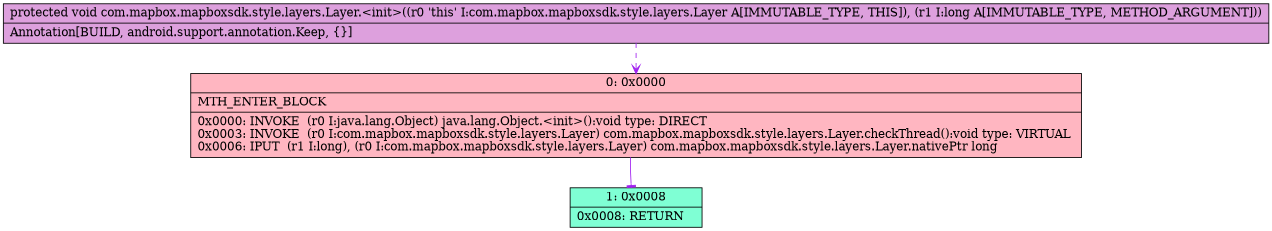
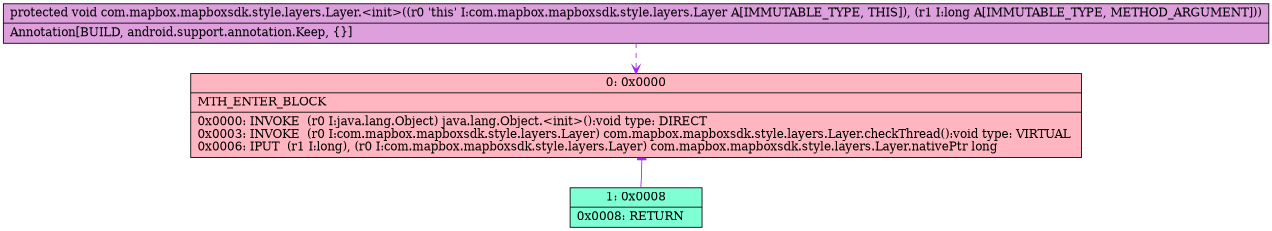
  digraph {
    node [shape=record style=filled]
    edge [color=purple]
    n1 [label="{0\:\ 0x0000|MTH_ENTER_BLOCK\l|0x0000: INVOKE  (r0 I:java.lang.Object) java.lang.Object.\<init\>():void type: DIRECT \l0x0003: INVOKE  (r0 I:com.mapbox.mapboxsdk.style.layers.Layer) com.mapbox.mapboxsdk.style.layers.Layer.checkThread():void type: VIRTUAL \l0x0006: IPUT  (r1 I:long), (r0 I:com.mapbox.mapboxsdk.style.layers.Layer) com.mapbox.mapboxsdk.style.layers.Layer.nativePtr long \l}" fillcolor=lightpink]
    n2 [label="{1\:\ 0x0008|0x0008: RETURN   \l}" fillcolor=aquamarine]
    n3 [label="{protected void com.mapbox.mapboxsdk.style.layers.Layer.\<init\>((r0 'this' I:com.mapbox.mapboxsdk.style.layers.Layer A[IMMUTABLE_TYPE, THIS]), (r1 I:long A[IMMUTABLE_TYPE, METHOD_ARGUMENT]))  | Annotation[BUILD, android.support.annotation.Keep, \{\}]\l}" fillcolor=plum]
-   n1 -> n2 [style=solid arrowhead=tee]
+   n2 -> n1 [style=solid arrowhead=tee]
    n3 -> n1 [style=dashed arrowhead=vee]
  }
